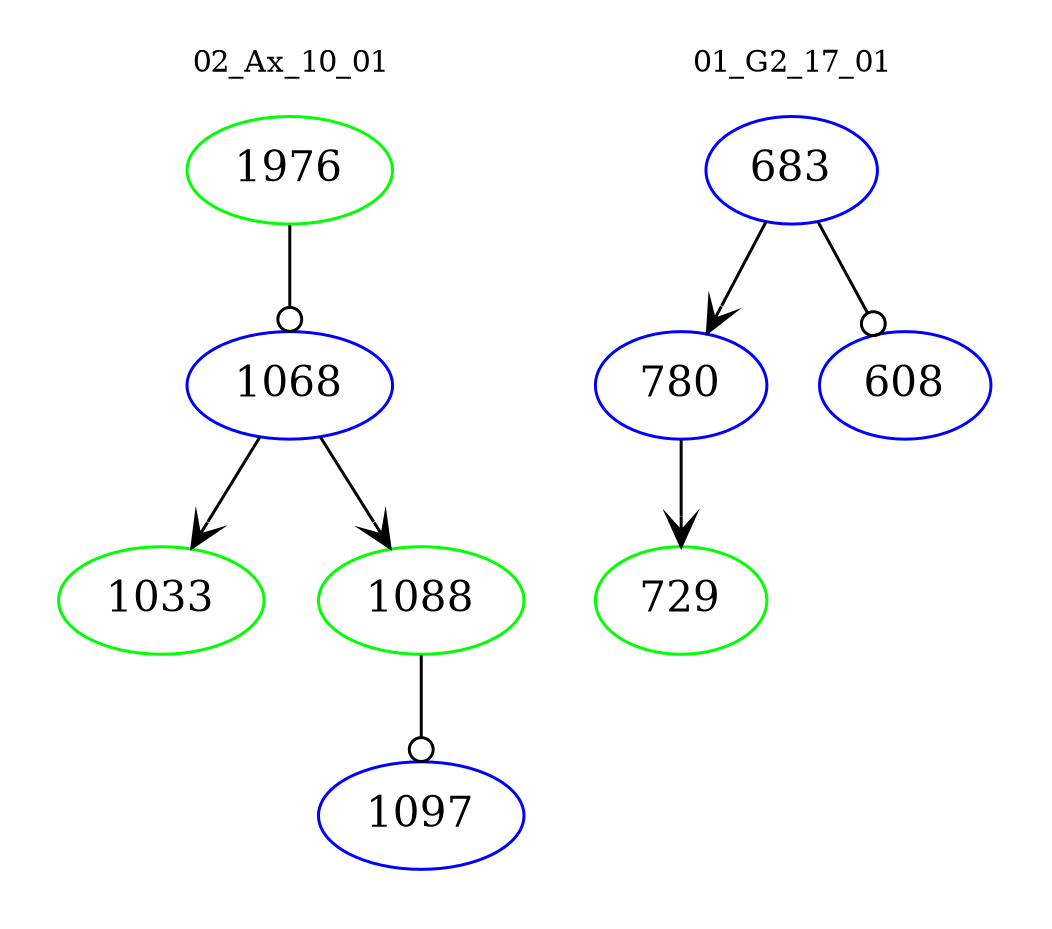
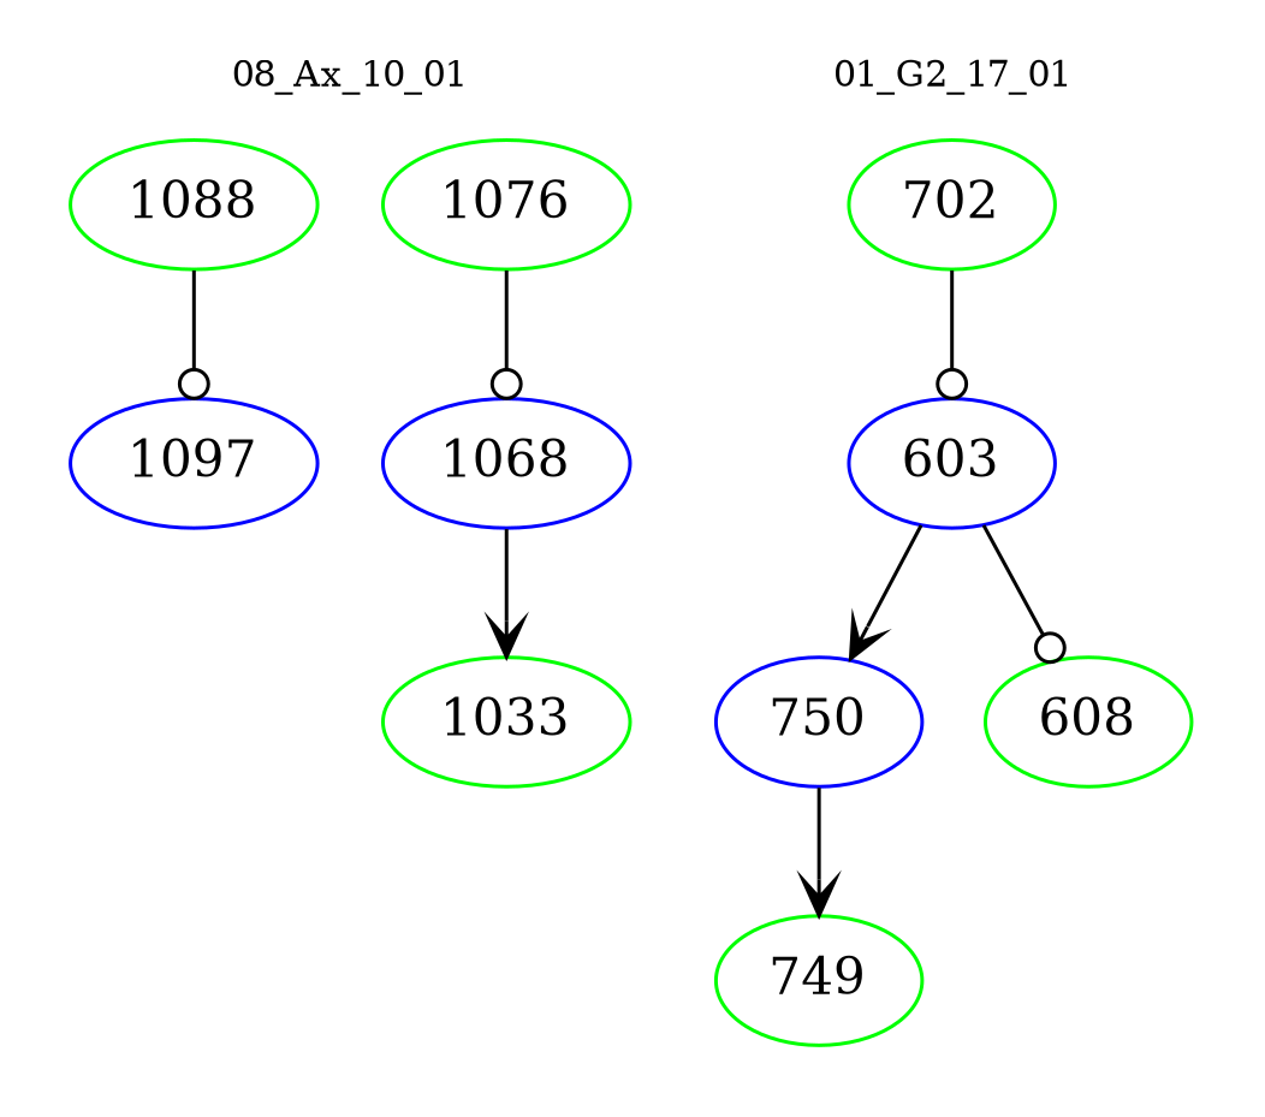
  digraph {
    node [color=green]
    edge [arrowhead=odot color=black]
-   n1 [label=1976]
+   n1 [label=1076]
    n2 [color=blue label=1068]
    n3 [label=1033]
    n4 [label=1088]
    n5 [color=blue label=1097]
-   n7 [color=blue label=683]
-   n8 [color=blue label=780]
-   n9 [color=blue label=608]
-   n10 [label=729]
+   n6 [label=702]
+   n7 [color=blue label=603]
+   n8 [color=blue label=750]
+   n9 [label=608]
+   n10 [label=749]
    subgraph cluster_1 {
      color=white
      fontsize=10
-     label="02_Ax_10_01"
+     label="08_Ax_10_01"
      n1
      n2
      n3
      n4
      n5
    }
    subgraph cluster_2 {
      color=white
      fontsize=10
      label="01_G2_17_01"
+     n6
      n7
      n8
      n9
      n10
    }
    n1 -> n2
    n2 -> n3 [arrowhead=vee]
-   n2 -> n4 [arrowhead=vee]
    n4 -> n5
+   n6 -> n7
    n7 -> n8 [arrowhead=vee]
    n7 -> n9
    n8 -> n10 [arrowhead=vee]
  }
